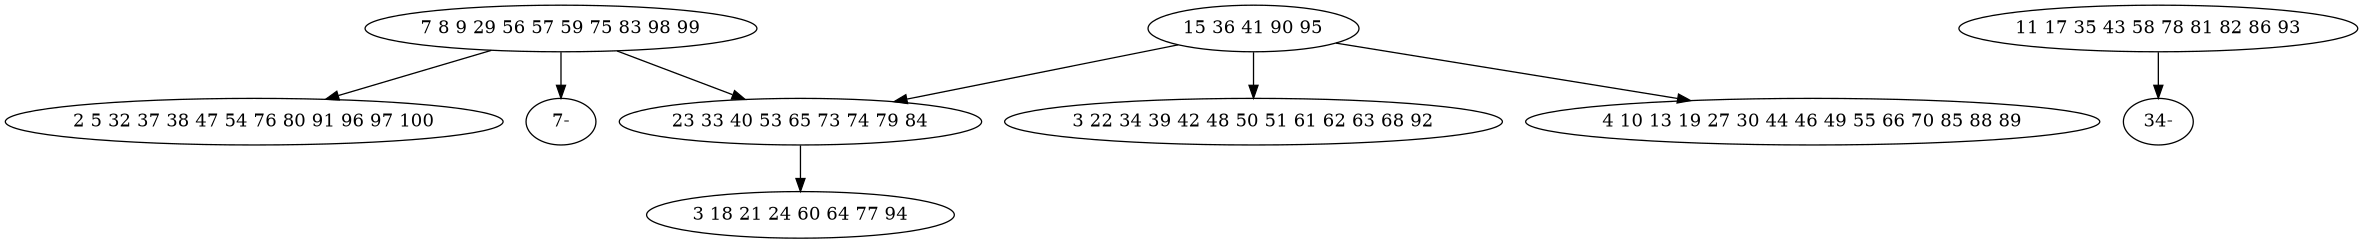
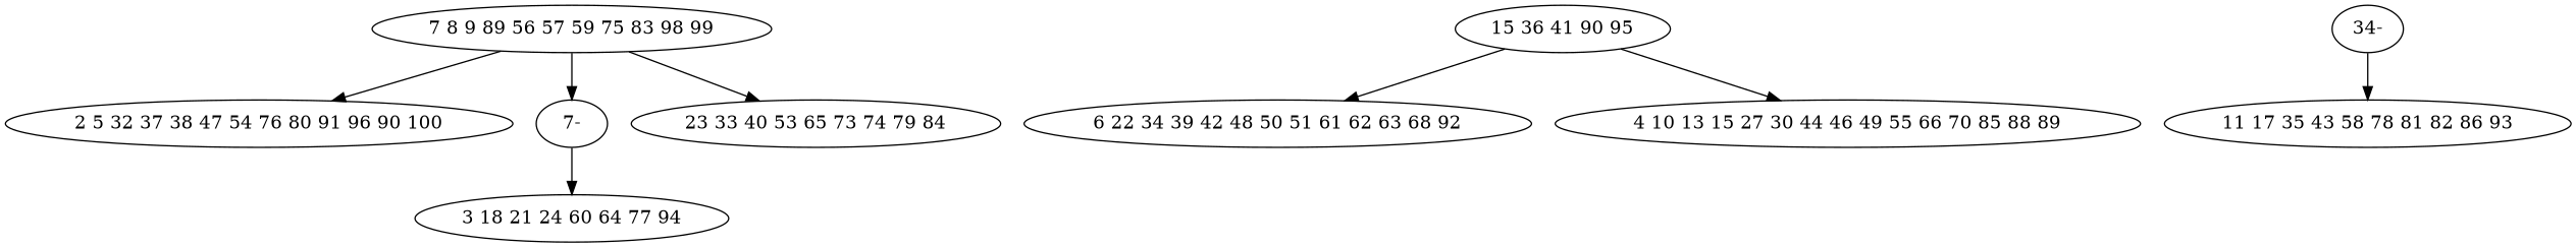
  digraph {
-   n1 [label="7 8 9 29 56 57 59 75 83 98 99"]
-   n2 [label="2 5 32 37 38 47 54 76 80 91 96 97 100"]
+   n1 [label="7 8 9 89 56 57 59 75 83 98 99"]
+   n2 [label="2 5 32 37 38 47 54 76 80 91 96 90 100"]
    n3 [label="7-"]
    n4 [label="23 33 40 53 65 73 74 79 84"]
    n5 [label="15 36 41 90 95"]
-   n6 [label="3 22 34 39 42 48 50 51 61 62 63 68 92"]
-   n7 [label="4 10 13 19 27 30 44 46 49 55 66 70 85 88 89"]
+   n6 [label="6 22 34 39 42 48 50 51 61 62 63 68 92"]
+   n7 [label="4 10 13 15 27 30 44 46 49 55 66 70 85 88 89"]
    n8 [label="3 18 21 24 60 64 77 94"]
    n9 [label="11 17 35 43 58 78 81 82 86 93"]
    n10 [label="34-"]
    n1 -> n2
    n1 -> n3
    n1 -> n4
-   n4 -> n8
-   n5 -> n4
+   n3 -> n8
    n5 -> n6
    n5 -> n7
-   n9 -> n10
+   n10 -> n9
  }
